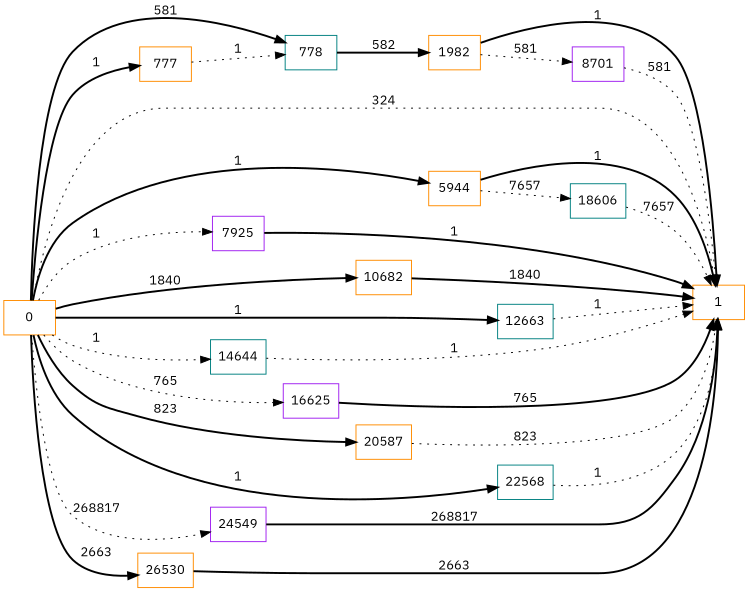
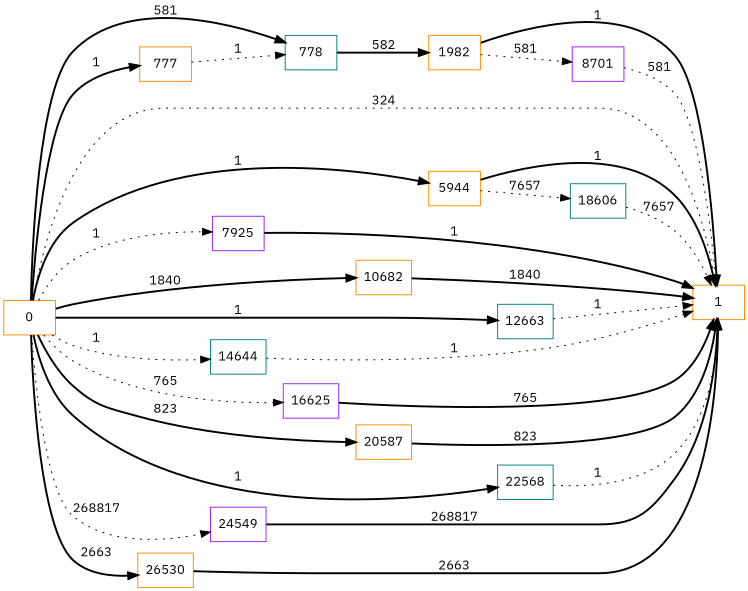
  digraph {
    fontname="IBM Plex Sans"
    rankdir=LR
    node [color=darkorange fontname="IBM Plex Sans" shape=rectangle]
    edge [fontname="IBM Plex Sans" style=bold]
    778 [color=teal]
    777
    1982
    1
    8701 [color=purple]
    5944
    18606 [color=teal]
    7925 [color=purple]
    10682
    12663 [color=teal]
    14644 [color=teal]
    16625 [color=purple]
    20587
    22568 [color=teal]
    24549 [color=purple]
    26530
    0
    778 -> 1982 [label=582]
    777 -> 778 [label=1 style=dotted]
    1982 -> 1 [label=1]
    1982 -> 8701 [label=581 style=dotted]
    8701 -> 1 [label=581 style=dotted]
    5944 -> 1 [label=1]
    5944 -> 18606 [label=7657 style=dotted]
    18606 -> 1 [label=7657 style=dotted]
    7925 -> 1 [label=1]
    10682 -> 1 [label=1840]
    12663 -> 1 [label=1 style=dotted]
    14644 -> 1 [label=1 style=dotted]
    16625 -> 1 [label=765]
-   20587 -> 1 [label=823 style=dotted]
+   20587 -> 1 [label=823]
    22568 -> 1 [label=1 style=dotted]
    24549 -> 1 [label=268817]
    26530 -> 1 [label=2663]
    0 -> 778 [label=581]
    0 -> 777 [label=1]
    0 -> 1 [label=324 style=dotted]
    0 -> 5944 [label=1]
    0 -> 7925 [label=1 style=dotted]
    0 -> 10682 [label=1840]
    0 -> 12663 [label=1]
    0 -> 14644 [label=1 style=dotted]
    0 -> 16625 [label=765 style=dotted]
    0 -> 20587 [label=823]
    0 -> 22568 [label=1]
    0 -> 24549 [label=268817 style=dotted]
    0 -> 26530 [label=2663]
  }
